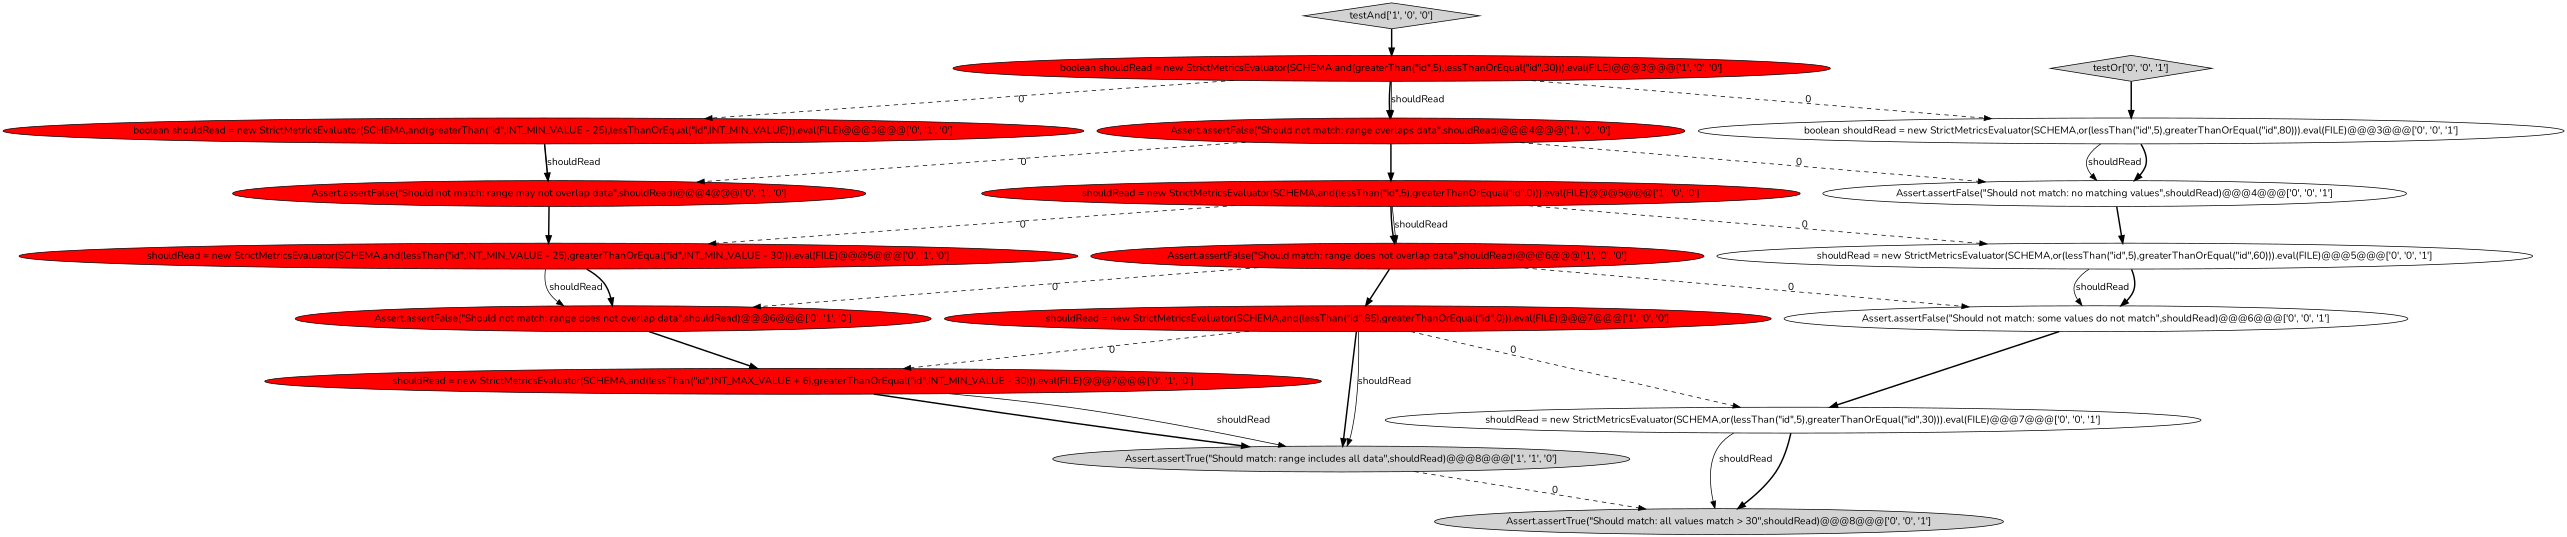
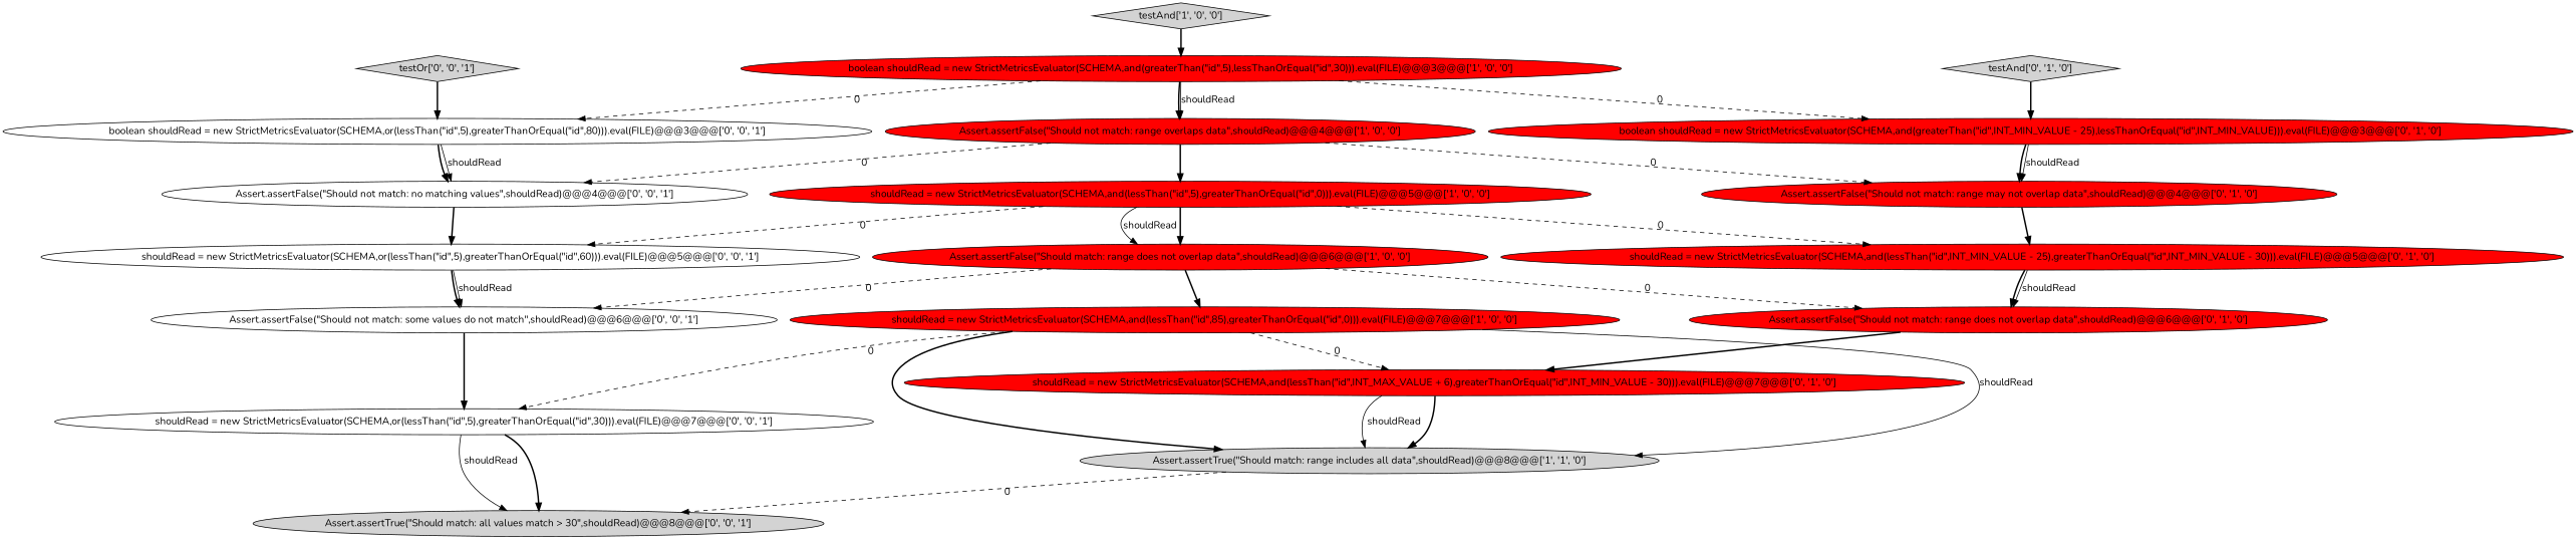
  digraph {
    fontname=Nunito
    node [fillcolor=red shape=ellipse style=filled fontname=Nunito]
    edge [style=bold fontname=Nunito]
    n1 [label="Assert.assertFalse(\"Should not match: range may not overlap data\",shouldRead)@@@4@@@['0', '1', '0']"]
    n2 [label="shouldRead = new StrictMetricsEvaluator(SCHEMA,and(lessThan(\"id\",INT_MIN_VALUE - 25),greaterThanOrEqual(\"id\",INT_MIN_VALUE - 30))).eval(FILE)@@@5@@@['0', '1', '0']"]
    n3 [label="boolean shouldRead = new StrictMetricsEvaluator(SCHEMA,and(greaterThan(\"id\",5),lessThanOrEqual(\"id\",30))).eval(FILE)@@@3@@@['1', '0', '0']"]
    n4 [fillcolor=white label="boolean shouldRead = new StrictMetricsEvaluator(SCHEMA,or(lessThan(\"id\",5),greaterThanOrEqual(\"id\",80))).eval(FILE)@@@3@@@['0', '0', '1']"]
    n5 [label="Assert.assertFalse(\"Should not match: range overlaps data\",shouldRead)@@@4@@@['1', '0', '0']"]
    n6 [label="boolean shouldRead = new StrictMetricsEvaluator(SCHEMA,and(greaterThan(\"id\",INT_MIN_VALUE - 25),lessThanOrEqual(\"id\",INT_MIN_VALUE))).eval(FILE)@@@3@@@['0', '1', '0']"]
    n7 [label="shouldRead = new StrictMetricsEvaluator(SCHEMA,and(lessThan(\"id\",5),greaterThanOrEqual(\"id\",0))).eval(FILE)@@@5@@@['1', '0', '0']"]
    n8 [fillcolor=white label="shouldRead = new StrictMetricsEvaluator(SCHEMA,or(lessThan(\"id\",5),greaterThanOrEqual(\"id\",60))).eval(FILE)@@@5@@@['0', '0', '1']"]
    n9 [label="Assert.assertFalse(\"Should match: range does not overlap data\",shouldRead)@@@6@@@['1', '0', '0']"]
    n10 [fillcolor=white label="Assert.assertFalse(\"Should not match: no matching values\",shouldRead)@@@4@@@['0', '0', '1']"]
    n11 [fillcolor=white label="shouldRead = new StrictMetricsEvaluator(SCHEMA,or(lessThan(\"id\",5),greaterThanOrEqual(\"id\",30))).eval(FILE)@@@7@@@['0', '0', '1']"]
    n12 [fillcolor=lightgray label="Assert.assertTrue(\"Should match: all values match > 30\",shouldRead)@@@8@@@['0', '0', '1']"]
    n13 [fillcolor=white label="Assert.assertFalse(\"Should not match: some values do not match\",shouldRead)@@@6@@@['0', '0', '1']"]
    n14 [label="shouldRead = new StrictMetricsEvaluator(SCHEMA,and(lessThan(\"id\",INT_MAX_VALUE + 6),greaterThanOrEqual(\"id\",INT_MIN_VALUE - 30))).eval(FILE)@@@7@@@['0', '1', '0']"]
    n15 [fillcolor=lightgray label="Assert.assertTrue(\"Should match: range includes all data\",shouldRead)@@@8@@@['1', '1', '0']"]
    n16 [label="Assert.assertFalse(\"Should not match: range does not overlap data\",shouldRead)@@@6@@@['0', '1', '0']"]
    n17 [label="shouldRead = new StrictMetricsEvaluator(SCHEMA,and(lessThan(\"id\",85),greaterThanOrEqual(\"id\",0))).eval(FILE)@@@7@@@['1', '0', '0']"]
+   n18 [fillcolor=lightgray label="testAnd['0', '1', '0']" shape=diamond]
    n19 [fillcolor=lightgray label="testAnd['1', '0', '0']" shape=diamond]
    n20 [fillcolor=lightgray label="testOr['0', '0', '1']" shape=diamond]
    n1 -> n2
    n2 -> n16 [label=shouldRead style=solid]
    n2 -> n16
    n3 -> n4 [label=0 style=dashed]
    n3 -> n5
    n3 -> n5 [label=shouldRead style=solid]
    n3 -> n6 [label=0 style=dashed]
    n4 -> n10
    n4 -> n10 [label=shouldRead style=solid]
    n5 -> n1 [label=0 style=dashed]
    n5 -> n7
    n5 -> n10 [label=0 style=dashed]
    n6 -> n1 [label=shouldRead style=solid]
    n6 -> n1
    n7 -> n2 [label=0 style=dashed]
    n7 -> n8 [label=0 style=dashed]
    n7 -> n9
    n7 -> n9 [label=shouldRead style=solid]
    n8 -> n13
    n8 -> n13 [label=shouldRead style=solid]
    n9 -> n13 [label=0 style=dashed]
    n9 -> n16 [label=0 style=dashed]
    n9 -> n17
    n10 -> n8
    n11 -> n12
    n11 -> n12 [label=shouldRead style=solid]
    n13 -> n11
    n14 -> n15
    n14 -> n15 [label=shouldRead style=solid]
    n15 -> n12 [label=0 style=dashed]
    n16 -> n14
    n17 -> n11 [label=0 style=dashed]
    n17 -> n14 [label=0 style=dashed]
    n17 -> n15 [label=shouldRead style=solid]
    n17 -> n15
+   n18 -> n6
    n19 -> n3
    n20 -> n4
  }
